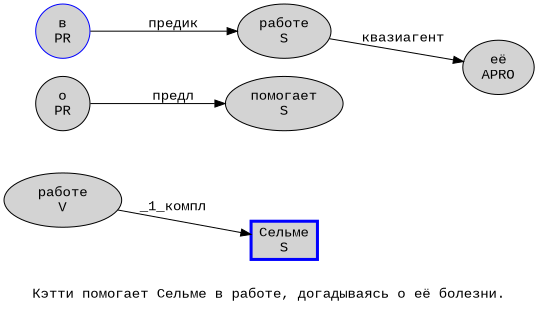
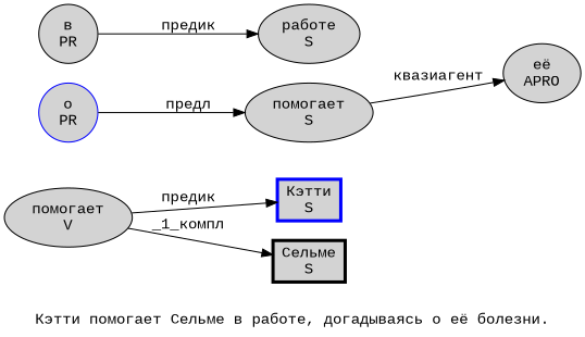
  digraph {
    fontname="Liberation Mono"
    label="Кэтти помогает Сельме в работе, догадываясь о её болезни."
    rankdir=LR
    node [fillcolor=lightgray fontname="Liberation Mono" penwidth=1 shape=ellipse style=filled]
    edge [fontname="Liberation Mono"]
-   n2 [label="работе\nV"]
-   n3 [color=blue label="Сельме\nS" penwidth=3 shape=box]
-   n4 [label="в\nPR" color=blue]
+   n1 [color=blue label="Кэтти\nS" penwidth=3 shape=box]
+   n2 [label="помогает\nV"]
+   n3 [color=black label="Сельме\nS" penwidth=3 shape=box]
+   n4 [label="в\nPR"]
    n5 [label="работе\nS"]
-   n6 [label="о\nPR"]
+   n6 [label="о\nPR" color=blue]
    n7 [label="помогает\nS"]
    n8 [label="её\nAPRO"]
+   n2 -> n1 [label="предик"]
    n2 -> n3 [label="_1_компл"]
    n4 -> n5 [label="предик"]
    n6 -> n7 [label="предл"]
-   n5 -> n8 [label="квазиагент"]
+   n7 -> n8 [label="квазиагент"]
  }
